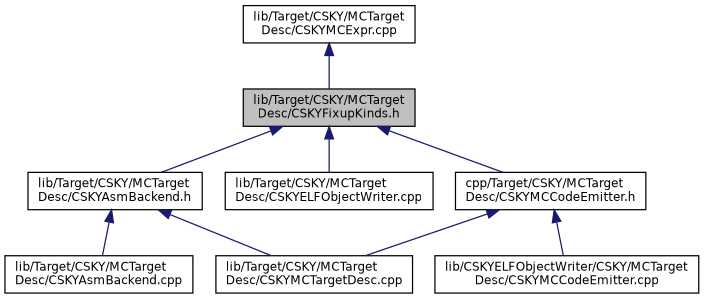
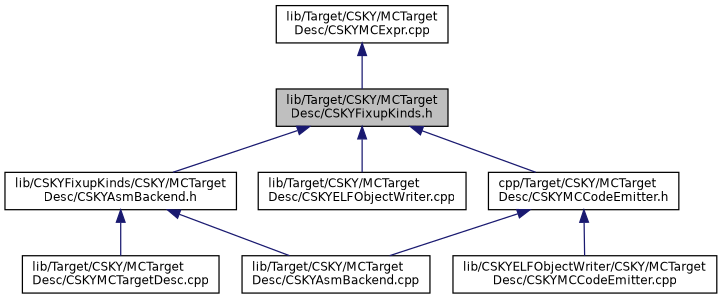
  digraph {
    node [color=black fontname=Helvetica fontsize=10 shape=record]
    edge [color=midnightblue dir=back fontname=Helvetica fontsize=10 labelfontname=Helvetica labelfontsize=10 style=solid]
    n1 [fillcolor=grey75 fontcolor=black height=0.2 label="lib/Target/CSKY/MCTarget\lDesc/CSKYFixupKinds.h" style=filled width=0.4]
-   n2 [height=0.2 label="lib/Target/CSKY/MCTarget\lDesc/CSKYAsmBackend.h" width=0.4]
+   n2 [height=0.2 label="lib/CSKYFixupKinds/CSKY/MCTarget\lDesc/CSKYAsmBackend.h" width=0.4]
    n3 [height=0.2 label="lib/Target/CSKY/MCTarget\lDesc/CSKYELFObjectWriter.cpp" width=0.4]
    n4 [height=0.2 label="cpp/Target/CSKY/MCTarget\lDesc/CSKYMCCodeEmitter.h" width=0.4]
    n5 [height=0.2 label="lib/Target/CSKY/MCTarget\lDesc/CSKYAsmBackend.cpp" width=0.4]
    n6 [height=0.2 label="lib/Target/CSKY/MCTarget\lDesc/CSKYMCTargetDesc.cpp" width=0.4]
    n7 [height=0.2 label="lib/CSKYELFObjectWriter/CSKY/MCTarget\lDesc/CSKYMCCodeEmitter.cpp" width=0.4]
    n8 [height=0.2 label="lib/Target/CSKY/MCTarget\lDesc/CSKYMCExpr.cpp" width=0.4]
    n1 -> n2
    n1 -> n3
    n1 -> n4
    n2 -> n5
    n2 -> n6
-   n4 -> n6
+   n4 -> n5
    n4 -> n7
    n8 -> n1
  }
